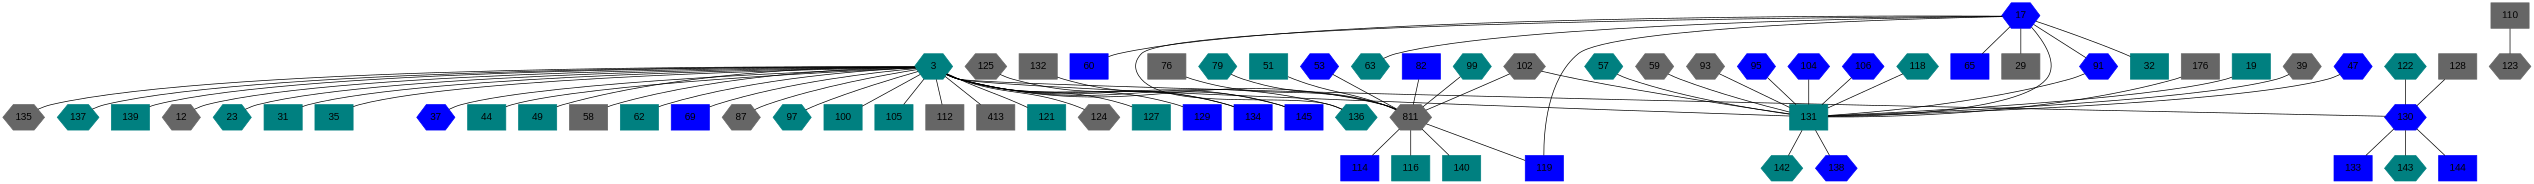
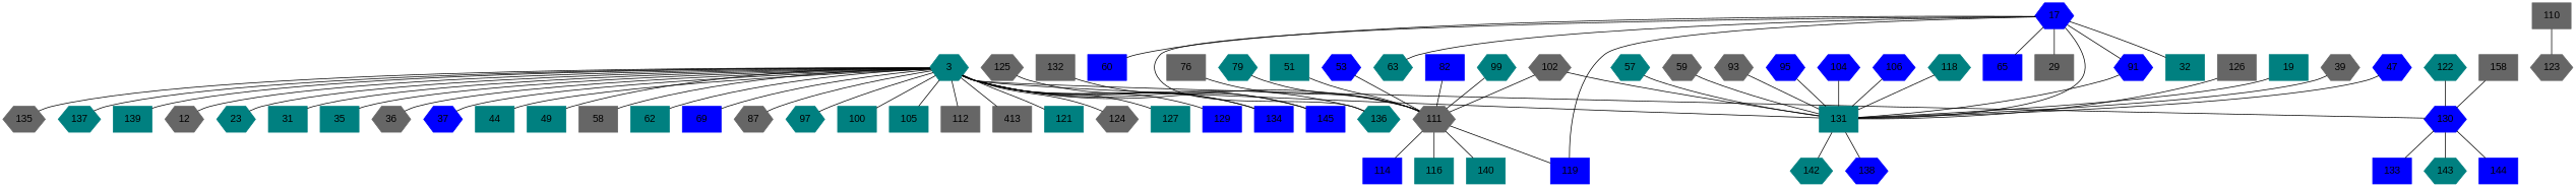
  graph {
    fontname="Liberation Sans"
    node [color=teal fontname="Liberation Sans" shape=box style=filled]
    edge [fontname="Liberation Sans"]
    3 [shape=hexagon super="+1"]
    12 [color=gray40 shape=hexagon]
    23 [shape=hexagon]
    31
    35
+   36 [color=gray40 shape=hexagon]
    37 [color=blue shape=hexagon]
    44
    49 [super="+24+46"]
    58 [color=gray40]
    62 [super="+54"]
    69 [color=blue]
    87 [color=gray40 shape=hexagon]
    97 [shape=hexagon super="+67"]
    100
    105 [super="+6"]
-   111 [color=gray40 shape=hexagon super="+103+2" label=811]
+   111 [color=gray40 shape=hexagon super="+103+2"]
    112 [color=gray40]
    n19 [color=gray40 label=413]
    121
    124 [color=gray40 shape=hexagon]
    127
    129 [color=blue]
    130 [color=blue shape=hexagon super="+10+20+21+74+81+92+107"]
    131 [super="+11+16+85+27+68+70+71+80+94+5+86"]
    134 [color=blue super="+72+125"]
    135 [color=gray40 shape=hexagon]
    136 [shape=hexagon super="+120"]
    137 [shape=hexagon super="+98"]
    139
    145 [color=blue super="+78"]
    119 [color=blue super="+109"]
    114 [color=blue]
    116 [super="+61+84+90"]
    140
    133 [color=blue]
    143 [shape=hexagon]
    144 [color=blue]
    138 [color=blue shape=hexagon]
    142 [shape=hexagon super="+108"]
    17 [color=blue shape=hexagon super="+8"]
    29 [color=gray40]
    32
    60 [color=blue]
    63 [shape=hexagon]
    65 [color=blue super="+45"]
    91 [color=blue shape=hexagon super="+89"]
    19
    39 [color=gray40 shape=hexagon]
    47 [color=blue shape=hexagon]
    51
    53 [color=blue shape=hexagon]
    57 [shape=hexagon super="+13"]
    59 [color=gray40 shape=hexagon]
    76 [color=gray40]
    79 [shape=hexagon super="+52"]
    82 [color=blue]
    93 [color=gray40 shape=hexagon]
    95 [color=blue shape=hexagon]
    99 [shape=hexagon]
    102 [color=gray40 shape=hexagon]
    104 [color=blue shape=hexagon]
    106 [color=blue shape=hexagon]
    110 [color=gray40]
    123 [color=gray40 shape=hexagon]
    n66 [color=gray40 label=125 shape=hexagon]
    118 [shape=hexagon]
    122 [shape=hexagon]
-   126 [color=gray40 label=176]
-   128 [color=gray40]
+   126 [color=gray40]
+   128 [color=gray40 label=158]
    132 [color=gray40]
    3 -- 12
    3 -- 23
    3 -- 31
    3 -- 35
+   3 -- 36
    3 -- 37
    3 -- 44
    3 -- 49
    3 -- 58
    3 -- 62
    3 -- 69
    3 -- 87
    3 -- 97
    3 -- 100
    3 -- 105
    3 -- 111 [weight=3]
    3 -- 112
    3 -- n19
    3 -- 121
    3 -- 124
    3 -- 127
    3 -- 129 [weight=2]
    3 -- 130
    3 -- 131 [weight=4]
    3 -- 134 [weight=3]
    3 -- 135
    3 -- 136
    3 -- 137
    3 -- 139
    3 -- 145
    111 -- 119
    111 -- 114
    111 -- 116
    111 -- 140
    130 -- 133
    130 -- 143
    130 -- 144
    131 -- 138
    131 -- 142
    17 -- 131 [weight=2]
    17 -- 136
    17 -- 119
    17 -- 29
    17 -- 32
    17 -- 60
    17 -- 63
    17 -- 65
    17 -- 91 [weight=2]
    91 -- 131
    19 -- 131
    39 -- 131
    47 -- 131
    51 -- 111
    53 -- 111
    57 -- 131
    59 -- 131
    76 -- 111
    79 -- 111
    82 -- 111
    93 -- 131
    95 -- 131
    99 -- 111
    102 -- 111
    102 -- 131
    104 -- 131
    106 -- 131
    110 -- 123
    n66 -- 134
    118 -- 131
    122 -- 130
    126 -- 131
    128 -- 130
    132 -- 145
  }
